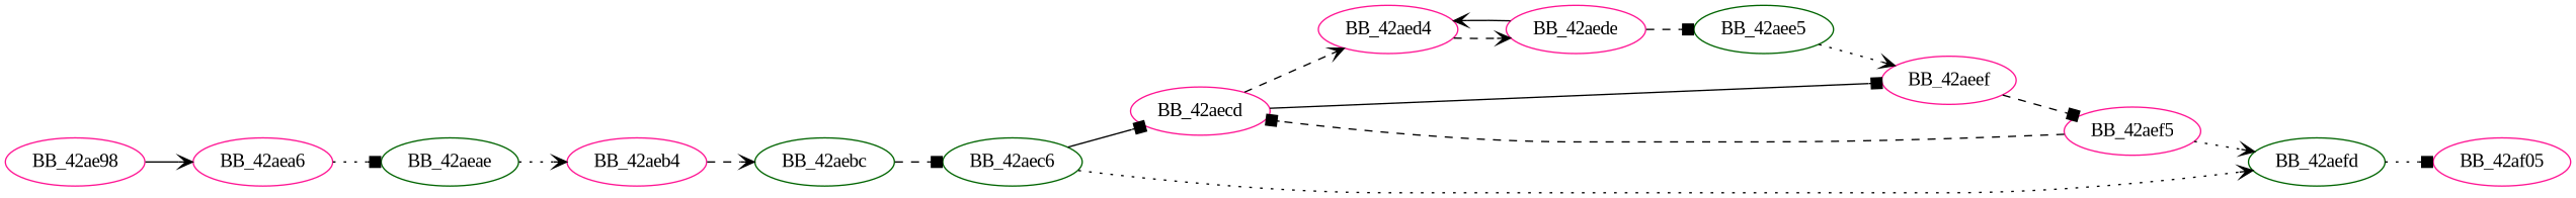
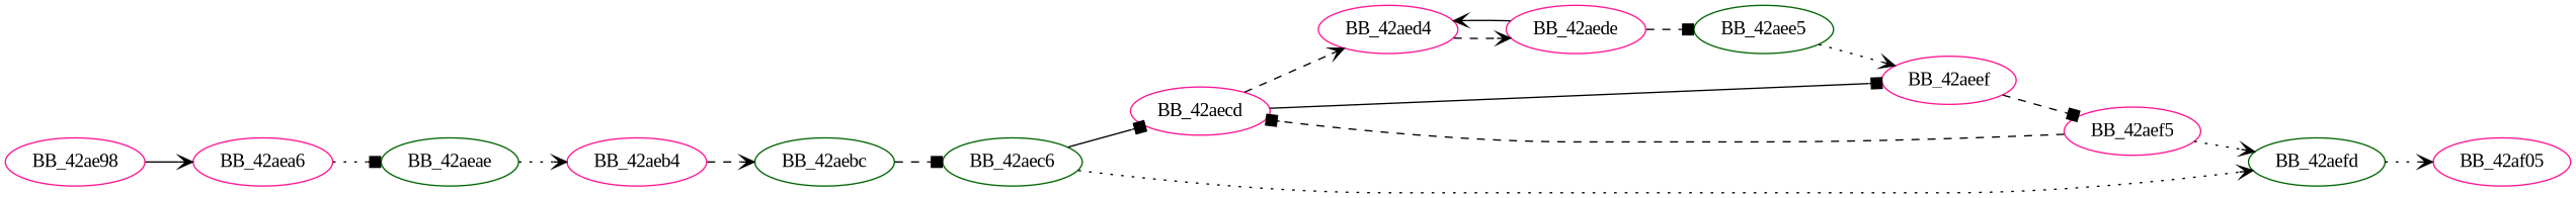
  digraph {
    fontname="Liberation Serif"
    rankdir=LR
    node [color=deeppink fontname="Liberation Serif"]
    edge [arrowhead=vee fontname="Liberation Serif" style=dashed]
    BB_42ae98
    BB_42aea6
    BB_42aeae [color=darkgreen]
    BB_42aeb4
    BB_42aebc [color=darkgreen]
    BB_42aec6 [color=darkgreen]
    BB_42aecd
    BB_42aefd [color=darkgreen]
    BB_42aed4
    BB_42aeef
    BB_42af05
    BB_42aede
    BB_42aee5 [color=darkgreen]
    BB_42aef5
    BB_42ae98 -> BB_42aea6 [style=solid]
    BB_42aea6 -> BB_42aeae [arrowhead=box style=dotted]
    BB_42aeae -> BB_42aeb4 [style=dotted]
    BB_42aeb4 -> BB_42aebc
    BB_42aebc -> BB_42aec6 [arrowhead=box]
    BB_42aec6 -> BB_42aecd [arrowhead=box style=solid]
    BB_42aec6 -> BB_42aefd [style=dotted]
    BB_42aecd -> BB_42aed4
    BB_42aecd -> BB_42aeef [arrowhead=box style=solid]
-   BB_42aefd -> BB_42af05 [arrowhead=box style=dotted]
+   BB_42aefd -> BB_42af05 [style=dotted]
    BB_42aed4 -> BB_42aede
    BB_42aeef -> BB_42aef5 [arrowhead=box]
    BB_42aede -> BB_42aed4 [style=solid]
    BB_42aede -> BB_42aee5 [arrowhead=box]
    BB_42aee5 -> BB_42aeef [style=dotted]
    BB_42aef5 -> BB_42aecd [arrowhead=box]
    BB_42aef5 -> BB_42aefd [style=dotted]
  }
